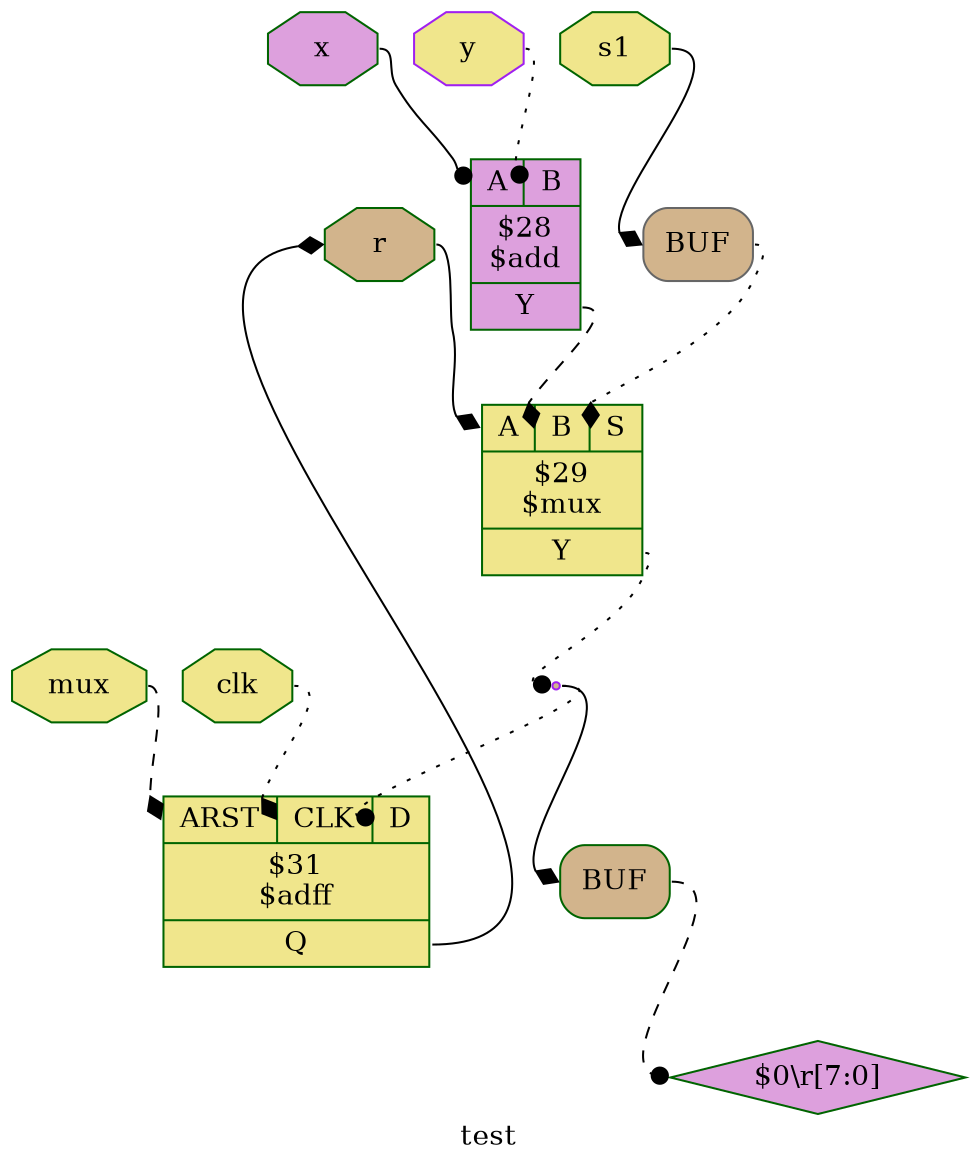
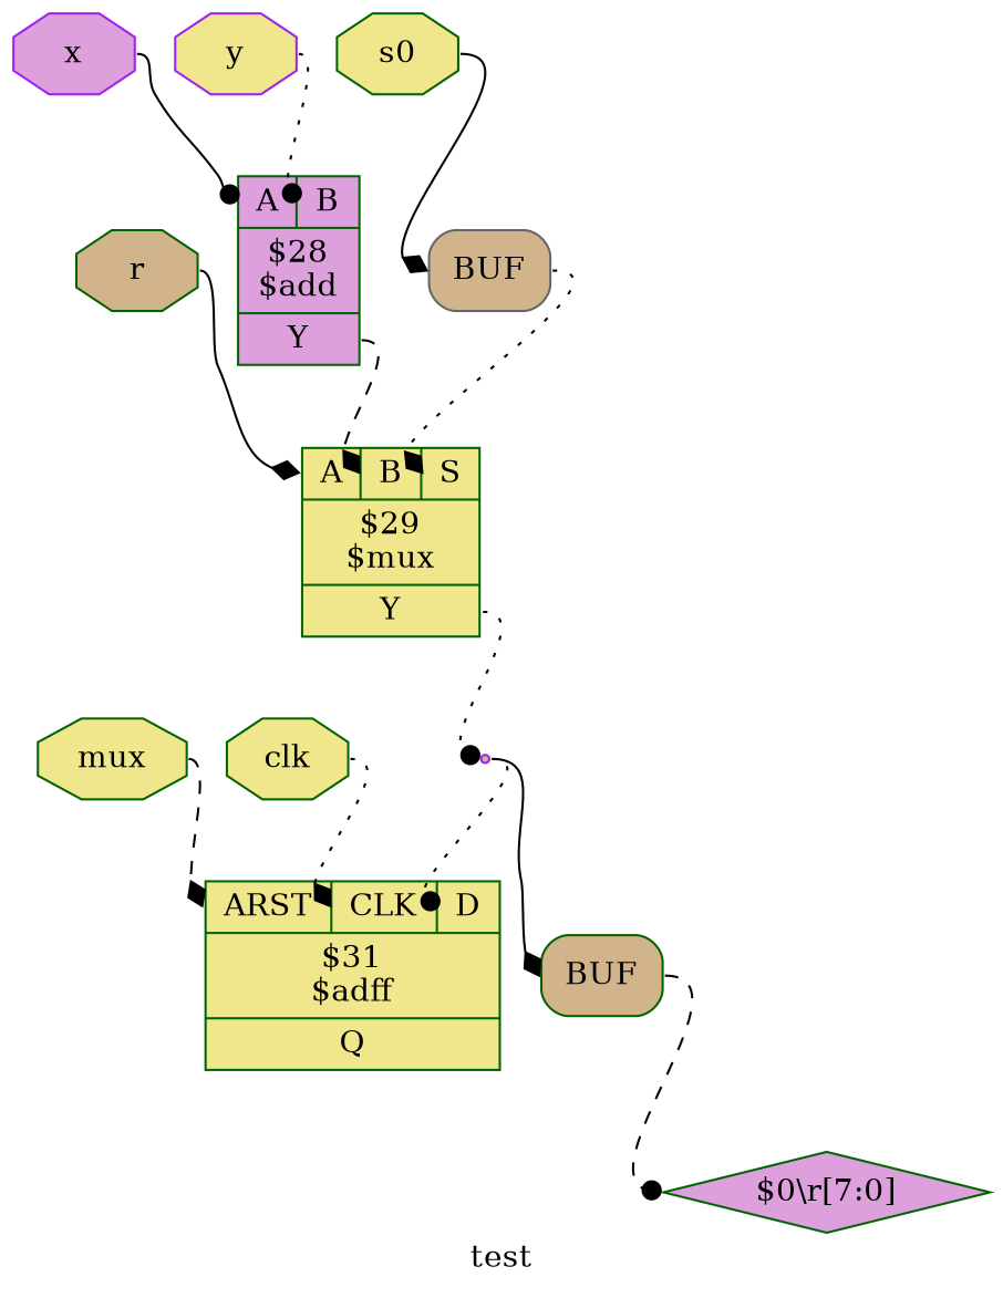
  digraph {
    label=test
    rankdir=TB
    remincross=true
    node [color=darkgreen fillcolor=khaki shape=octagon style=filled]
    edge [arrowhead=diamond color=black headport=w style=solid tailport=e]
    n5 [fillcolor=tan fontcolor=black label=r]
    c20 [label="{{<p16> A|<p17> B|<p18> S}|$29\n$mux|{<p19> Y}}" shape=record]
    n1 [color=purple fillcolor=tan shape=point]
    n6 [fontcolor=black label=mux]
    c15 [label="{{<p11> ARST|<p12> CLK|<p13> D}|$31\n$adff|{<p14> Q}}" shape=record]
-   n7 [fontcolor=black label=s1]
+   n7 [fontcolor=black label=s0]
    x0 [color=gray40 fillcolor=tan label=BUF shape=box style="rounded,filled"]
    n8 [fontcolor=black label=clk]
    n9 [color=purple fontcolor=black label=y]
    c21 [fillcolor=plum label="{{<p16> A|<p17> B}|$28\n$add|{<p19> Y}}" shape=record]
-   n10 [fillcolor=plum fontcolor=black label=x]
+   n10 [color=purple fillcolor=plum fontcolor=black label=x]
    x1 [fillcolor=tan label=BUF shape=box style="rounded,filled"]
    n4 [fillcolor=plum label="$0\\r[7:0]" shape=diamond]
    n5 -> c20 [headport="p16:w"]
    c20 -> n1 [arrowhead=dot style=dotted tailport="p19:e"]
    n1 -> c15 [arrowhead=dot headport="p13:w" style=dotted]
    n1 -> x1 [headport="w:w"]
    n6 -> c15 [headport="p11:w" style=dashed]
-   c15 -> n5 [tailport="p14:e"]
    n7 -> x0 [headport="w:w"]
    x0 -> c20 [headport="p18:w" style=dotted tailport="e:e"]
    n8 -> c15 [headport="p12:w" style=dotted]
    n9 -> c21 [arrowhead=dot headport="p17:w" style=dotted]
    c21 -> c20 [headport="p17:w" style=dashed tailport="p19:e"]
    n10 -> c21 [arrowhead=dot headport="p16:w"]
    x1 -> n4 [arrowhead=dot style=dashed tailport="e:e"]
  }
